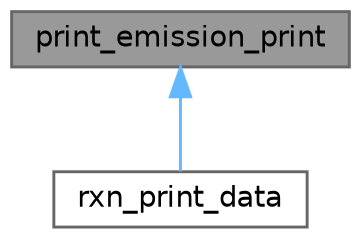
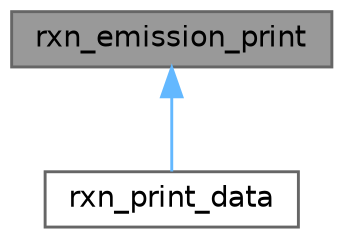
  digraph {
    rankdir=TB
    node [fontname=Helvetica fontsize=10 shape=box style=filled]
-   n1 [color=gray40 fillcolor=grey60 fontcolor=black height=0.2 label=print_emission_print width=0.4]
+   n1 [color=gray40 fillcolor=grey60 fontcolor=black height=0.2 label=rxn_emission_print width=0.4]
    n2 [color=grey40 fillcolor=white height=0.2 label=rxn_print_data width=0.4]
    n1 -> n2 [color=steelblue1 dir=back fontname=Helvetica fontsize=10 labelfontname=Helvetica labelfontsize=10 style=solid]
  }
